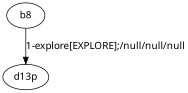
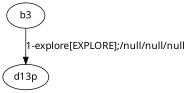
  digraph {
    fontname="Noto Sans"
    node [fontname="Noto Sans"]
-   b3 [label=b8]
+   b3
    d13p
    b3 -> d13p [label="1-explore[EXPLORE];/null/null/null" fontname="Noto Sans"]
  }
